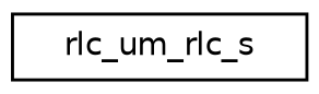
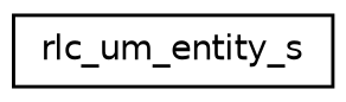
  digraph {
    rankdir=LR
-   n1 [color=black fillcolor=white fontname=Helvetica fontsize=10 height=0.2 label=rlc_um_rlc_s shape=record style=filled width=0.4]
+   n1 [color=black fillcolor=white fontname=Helvetica fontsize=10 height=0.2 label=rlc_um_entity_s shape=record style=filled width=0.4]
  }
